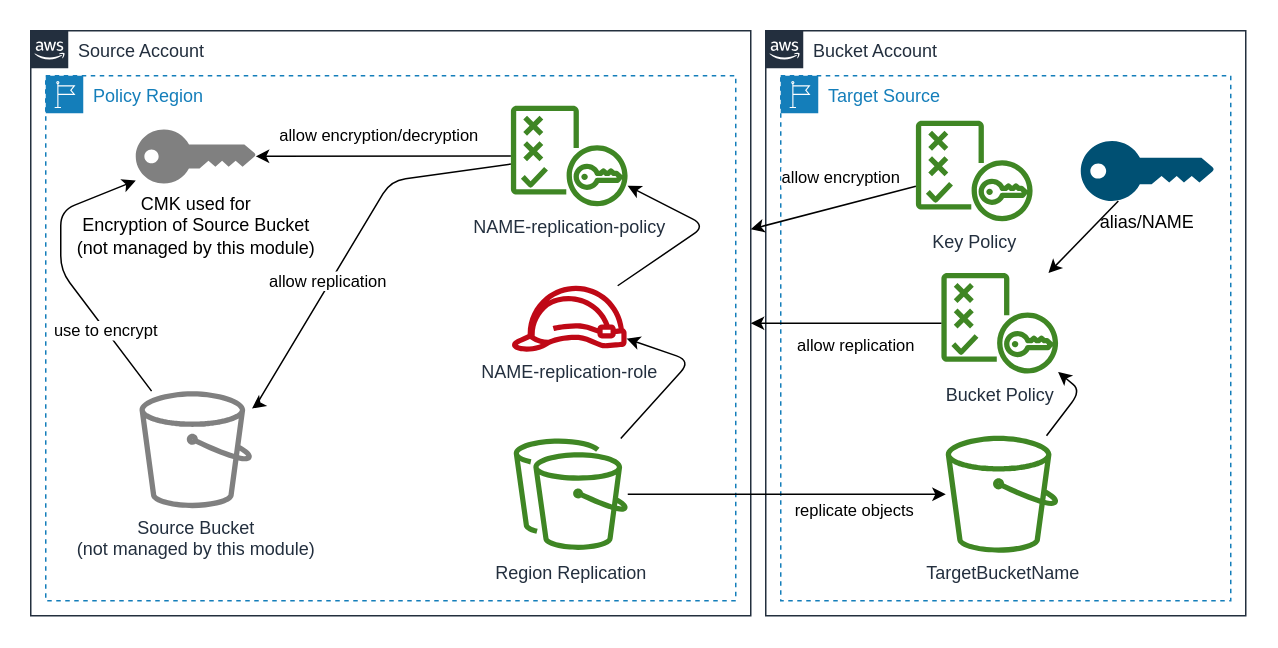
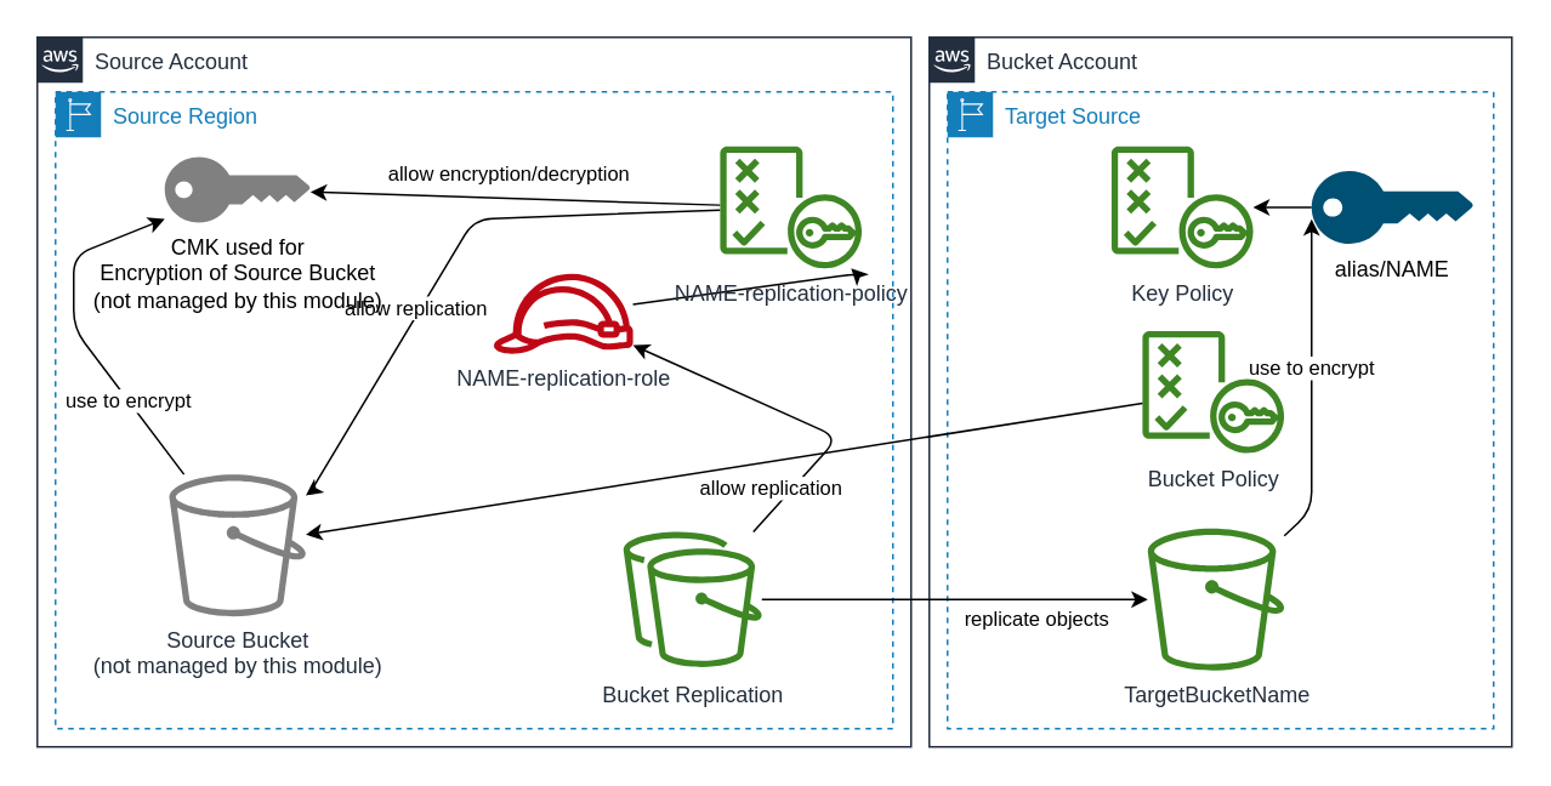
  <mxCell id="0" />
  <mxCell id="1" parent="0" />
  <mxCell id="2" value="Source Account" style="points=[[0,0],[0.25,0],[0.5,0],[0.75,0],[1,0],[1,0.25],[1,0.5],[1,0.75],[1,1],[0.75,1],[0.5,1],[0.25,1],[0,1],[0,0.75],[0,0.5],[0,0.25]];outlineConnect=0;gradientColor=none;html=1;whiteSpace=wrap;fontSize=12;fontStyle=0;container=1;pointerEvents=0;collapsible=0;recursiveResize=0;shape=mxgraph.aws4.group;grIcon=mxgraph.aws4.group_aws_cloud_alt;strokeColor=#232F3E;fillColor=none;verticalAlign=top;align=left;spacingLeft=30;fontColor=#232F3E;dashed=0;" vertex="1" parent="1"><mxGeometry x="20" y="20" width="480" height="390" as="geometry" /></mxCell>
  <mxCell id="3" value="" style="edgeStyle=none;html=1;" edge="1" parent="2" source="4" target="7"><mxGeometry relative="1" as="geometry"><Array as="points"><mxPoint x="450" y="130" /></Array></mxGeometry></mxCell>
- <mxCell id="4" value="NAME-replication-role" style="sketch=0;outlineConnect=0;fontColor=#232F3E;gradientColor=none;fillColor=#BF0816;strokeColor=none;dashed=0;verticalLabelPosition=bottom;verticalAlign=top;align=center;html=1;fontSize=12;fontStyle=0;aspect=fixed;pointerEvents=1;shape=mxgraph.aws4.role;" vertex="1" parent="2"><mxGeometry x="320" y="170" width="78" height="44" as="geometry" /></mxCell>
+ <mxCell id="4" value="NAME-replication-role" style="sketch=0;outlineConnect=0;fontColor=#232F3E;gradientColor=none;fillColor=#BF0816;strokeColor=none;dashed=0;verticalLabelPosition=bottom;verticalAlign=top;align=center;html=1;fontSize=12;fontStyle=0;aspect=fixed;pointerEvents=1;shape=mxgraph.aws4.role;" vertex="1" parent="2"><mxGeometry x="250" y="130" width="78" height="44" as="geometry" /></mxCell>
  <mxCell id="5" value="allow encryption/decryption" style="edgeStyle=none;html=1;" edge="1" parent="2" source="7" target="13"><mxGeometry x="0.039" y="-14" relative="1" as="geometry"><mxPoint x="239.904" y="83.5" as="targetPoint" /><mxPoint as="offset" /></mxGeometry></mxCell>
  <mxCell id="6" value="allow replication" style="edgeStyle=none;html=1;" edge="1" parent="2" source="7" target="12"><mxGeometry x="0.236" y="-2" relative="1" as="geometry"><Array as="points"><mxPoint x="240" y="100" /><mxPoint x="150" y="250" /></Array><mxPoint as="offset" /></mxGeometry></mxCell>
- <mxCell id="7" value="NAME-replication-policy" style="sketch=0;outlineConnect=0;fontColor=#232F3E;gradientColor=none;fillColor=#3F8624;strokeColor=none;dashed=0;verticalLabelPosition=bottom;verticalAlign=top;align=center;html=1;fontSize=12;fontStyle=0;aspect=fixed;pointerEvents=1;shape=mxgraph.aws4.policy;" vertex="1" parent="2"><mxGeometry x="320" y="50" width="78" height="67" as="geometry" /></mxCell>
+ <mxCell id="7" value="NAME-replication-policy" style="sketch=0;outlineConnect=0;fontColor=#232F3E;gradientColor=none;fillColor=#3F8624;strokeColor=none;dashed=0;verticalLabelPosition=bottom;verticalAlign=top;align=center;html=1;fontSize=12;fontStyle=0;aspect=fixed;pointerEvents=1;shape=mxgraph.aws4.policy;" vertex="1" parent="2"><mxGeometry x="375" y="60" width="78" height="67" as="geometry" /></mxCell>
  <mxCell id="8" value="" style="edgeStyle=none;html=1;" edge="1" parent="2" source="9" target="4"><mxGeometry relative="1" as="geometry"><Array as="points"><mxPoint x="440" y="220" /></Array></mxGeometry></mxCell>
- <mxCell id="9" value="Region Replication" style="sketch=0;outlineConnect=0;fontColor=#232F3E;gradientColor=none;fillColor=#3F8624;strokeColor=none;dashed=0;verticalLabelPosition=bottom;verticalAlign=top;align=center;html=1;fontSize=12;fontStyle=0;aspect=fixed;pointerEvents=1;shape=mxgraph.aws4.replication;" vertex="1" parent="2"><mxGeometry x="322" y="270" width="76" height="78" as="geometry" /></mxCell>
- <mxCell id="10" value="Policy Region" style="points=[[0,0],[0.25,0],[0.5,0],[0.75,0],[1,0],[1,0.25],[1,0.5],[1,0.75],[1,1],[0.75,1],[0.5,1],[0.25,1],[0,1],[0,0.75],[0,0.5],[0,0.25]];outlineConnect=0;gradientColor=none;html=1;whiteSpace=wrap;fontSize=12;fontStyle=0;container=1;pointerEvents=0;collapsible=0;recursiveResize=0;shape=mxgraph.aws4.group;grIcon=mxgraph.aws4.group_region;strokeColor=#147EBA;fillColor=none;verticalAlign=top;align=left;spacingLeft=30;fontColor=#147EBA;dashed=1;" vertex="1" parent="2"><mxGeometry x="10" y="30" width="460" height="350" as="geometry" /></mxCell>
+ <mxCell id="9" value="Bucket Replication" style="sketch=0;outlineConnect=0;fontColor=#232F3E;gradientColor=none;fillColor=#3F8624;strokeColor=none;dashed=0;verticalLabelPosition=bottom;verticalAlign=top;align=center;html=1;fontSize=12;fontStyle=0;aspect=fixed;pointerEvents=1;shape=mxgraph.aws4.replication;" vertex="1" parent="2"><mxGeometry x="322" y="270" width="76" height="78" as="geometry" /></mxCell>
+ <mxCell id="10" value="Source Region" style="points=[[0,0],[0.25,0],[0.5,0],[0.75,0],[1,0],[1,0.25],[1,0.5],[1,0.75],[1,1],[0.75,1],[0.5,1],[0.25,1],[0,1],[0,0.75],[0,0.5],[0,0.25]];outlineConnect=0;gradientColor=none;html=1;whiteSpace=wrap;fontSize=12;fontStyle=0;container=1;pointerEvents=0;collapsible=0;recursiveResize=0;shape=mxgraph.aws4.group;grIcon=mxgraph.aws4.group_region;strokeColor=#147EBA;fillColor=none;verticalAlign=top;align=left;spacingLeft=30;fontColor=#147EBA;dashed=1;" vertex="1" parent="2"><mxGeometry x="10" y="30" width="460" height="350" as="geometry" /></mxCell>
  <mxCell id="11" value="use to encrypt" style="edgeStyle=none;html=1;" edge="1" parent="10" source="12" target="13"><mxGeometry x="-0.48" relative="1" as="geometry"><Array as="points"><mxPoint x="10" y="130" /><mxPoint x="10" y="90" /></Array><mxPoint as="offset" /></mxGeometry></mxCell>
  <mxCell id="12" value="Source Bucket&lt;br&gt;(not managed by this module)" style="sketch=0;outlineConnect=0;fontColor=#232F3E;gradientColor=none;fillColor=#808080;strokeColor=none;dashed=0;verticalLabelPosition=bottom;verticalAlign=top;align=center;html=1;fontSize=12;fontStyle=0;aspect=fixed;pointerEvents=1;shape=mxgraph.aws4.bucket;" vertex="1" parent="10"><mxGeometry x="62.5" y="210.25" width="75" height="78" as="geometry" /></mxCell>
  <mxCell id="13" value="CMK used for&lt;br&gt;Encryption of Source Bucket&lt;br&gt;(not managed by this module)" style="points=[[0,0.5,0],[0.24,0,0],[0.5,0.28,0],[0.995,0.475,0],[0.5,0.72,0],[0.24,1,0]];verticalLabelPosition=bottom;sketch=0;html=1;verticalAlign=top;aspect=fixed;align=center;pointerEvents=1;shape=mxgraph.cisco19.key;fillColor=#808080;strokeColor=none;" vertex="1" parent="10"><mxGeometry x="60" y="35.75" width="80" height="36" as="geometry" /></mxCell>
  <mxCell id="14" value="Bucket Account" style="points=[[0,0],[0.25,0],[0.5,0],[0.75,0],[1,0],[1,0.25],[1,0.5],[1,0.75],[1,1],[0.75,1],[0.5,1],[0.25,1],[0,1],[0,0.75],[0,0.5],[0,0.25]];outlineConnect=0;gradientColor=none;html=1;whiteSpace=wrap;fontSize=12;fontStyle=0;container=1;pointerEvents=0;collapsible=0;recursiveResize=0;shape=mxgraph.aws4.group;grIcon=mxgraph.aws4.group_aws_cloud_alt;strokeColor=#232F3E;fillColor=none;verticalAlign=top;align=left;spacingLeft=30;fontColor=#232F3E;dashed=0;" vertex="1" parent="1"><mxGeometry x="510" y="20" width="320" height="390" as="geometry" /></mxCell>
- <mxCell id="15" style="edgeStyle=none;html=1;" edge="1" parent="14" source="17" target="18"><mxGeometry relative="1" as="geometry"><Array as="points"><mxPoint x="210" y="240" /></Array></mxGeometry></mxCell>
+ <mxCell id="16" value="use to encrypt" style="edgeStyle=none;html=1;" edge="1" parent="14" source="17" target="21"><mxGeometry x="0.102" relative="1" as="geometry"><Array as="points"><mxPoint x="210" y="260" /><mxPoint x="210" y="100" /></Array><mxPoint as="offset" /></mxGeometry></mxCell>
  <mxCell id="17" value="TargetBucketName" style="sketch=0;outlineConnect=0;fontColor=#232F3E;gradientColor=none;fillColor=#3F8624;strokeColor=none;dashed=0;verticalLabelPosition=bottom;verticalAlign=top;align=center;html=1;fontSize=12;fontStyle=0;aspect=fixed;pointerEvents=1;shape=mxgraph.aws4.bucket;" vertex="1" parent="14"><mxGeometry x="120" y="270" width="75" height="78" as="geometry" /></mxCell>
  <mxCell id="18" value="Bucket Policy" style="sketch=0;outlineConnect=0;fontColor=#232F3E;gradientColor=none;fillColor=#3F8624;strokeColor=none;dashed=0;verticalLabelPosition=bottom;verticalAlign=top;align=center;html=1;fontSize=12;fontStyle=0;aspect=fixed;pointerEvents=1;shape=mxgraph.aws4.policy;" vertex="1" parent="14"><mxGeometry x="117" y="161.5" width="78" height="67" as="geometry" /></mxCell>
  <mxCell id="19" value="Target Source" style="points=[[0,0],[0.25,0],[0.5,0],[0.75,0],[1,0],[1,0.25],[1,0.5],[1,0.75],[1,1],[0.75,1],[0.5,1],[0.25,1],[0,1],[0,0.75],[0,0.5],[0,0.25]];outlineConnect=0;gradientColor=none;html=1;whiteSpace=wrap;fontSize=12;fontStyle=0;container=1;pointerEvents=0;collapsible=0;recursiveResize=0;shape=mxgraph.aws4.group;grIcon=mxgraph.aws4.group_region;strokeColor=#147EBA;fillColor=none;verticalAlign=top;align=left;spacingLeft=30;fontColor=#147EBA;dashed=1;" vertex="1" parent="14"><mxGeometry x="10" y="30" width="300" height="350" as="geometry" /></mxCell>
  <mxCell id="20" value="Key Policy" style="sketch=0;outlineConnect=0;fontColor=#232F3E;gradientColor=none;fillColor=#3F8624;strokeColor=none;dashed=0;verticalLabelPosition=bottom;verticalAlign=top;align=center;html=1;fontSize=12;fontStyle=0;aspect=fixed;pointerEvents=1;shape=mxgraph.aws4.policy;" vertex="1" parent="19"><mxGeometry x="90" y="30" width="78" height="67" as="geometry" /></mxCell>
  <mxCell id="21" value="alias/NAME" style="points=[[0,0.5,0],[0.24,0,0],[0.5,0.28,0],[0.995,0.475,0],[0.5,0.72,0],[0.24,1,0]];verticalLabelPosition=bottom;sketch=0;html=1;verticalAlign=top;aspect=fixed;align=center;pointerEvents=1;shape=mxgraph.cisco19.key;fillColor=#005073;strokeColor=none;" vertex="1" parent="19"><mxGeometry x="200" y="43.5" width="88.89" height="40" as="geometry" /></mxCell>
- <mxCell id="22" style="edgeStyle=none;html=1;" edge="1" parent="19" source="21" target="18"><mxGeometry relative="1" as="geometry" /></mxCell>
+ <mxCell id="22" style="edgeStyle=none;html=1;" edge="1" parent="19" source="21" target="20"><mxGeometry relative="1" as="geometry" /></mxCell>
  <mxCell id="23" value="replicate objects" style="edgeStyle=none;html=1;" edge="1" parent="1" source="9" target="17"><mxGeometry x="0.421" y="-11" relative="1" as="geometry"><mxPoint as="offset" /></mxGeometry></mxCell>
- <mxCell id="24" value="allow replication" style="edgeStyle=none;html=1;entryX=1;entryY=0.5;entryDx=0;entryDy=0;" edge="1" parent="1" source="18" target="2"><mxGeometry x="-0.102" y="15" relative="1" as="geometry"><mxPoint as="offset" /></mxGeometry></mxCell>
- <mxCell id="25" value="allow encryption" style="edgeStyle=none;html=1;" edge="1" parent="1" source="20" target="2"><mxGeometry x="-0.182" y="-18" relative="1" as="geometry"><mxPoint as="offset" /></mxGeometry></mxCell>
+ <mxCell id="24" value="allow replication" style="edgeStyle=none;html=1;" edge="1" parent="1" source="18" target="12"><mxGeometry x="-0.102" y="15" relative="1" as="geometry"><mxPoint as="offset" /></mxGeometry></mxCell>
